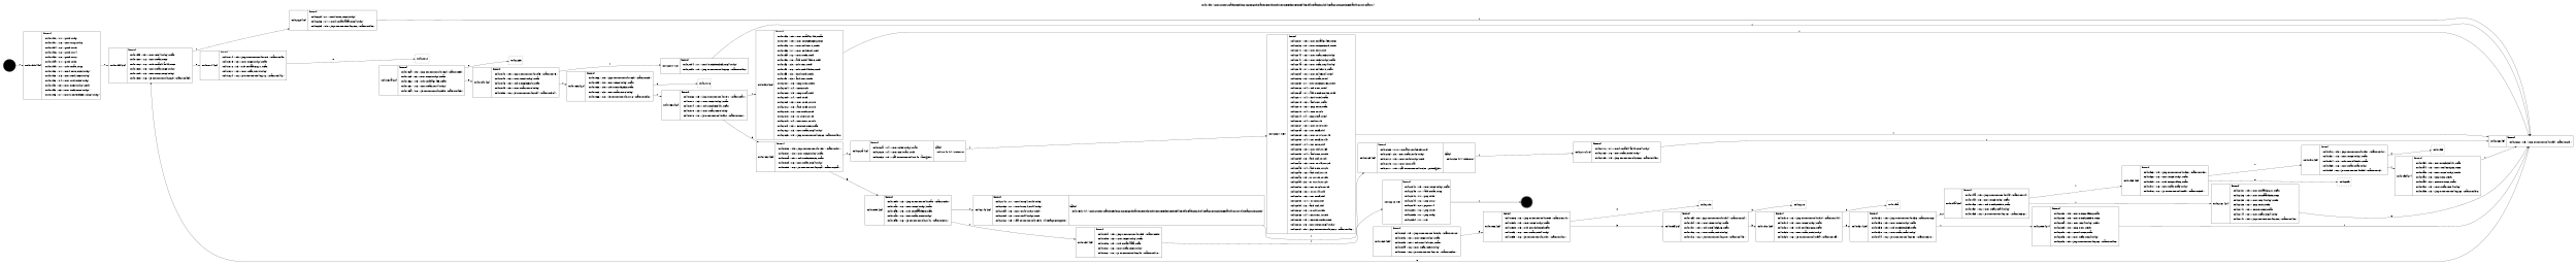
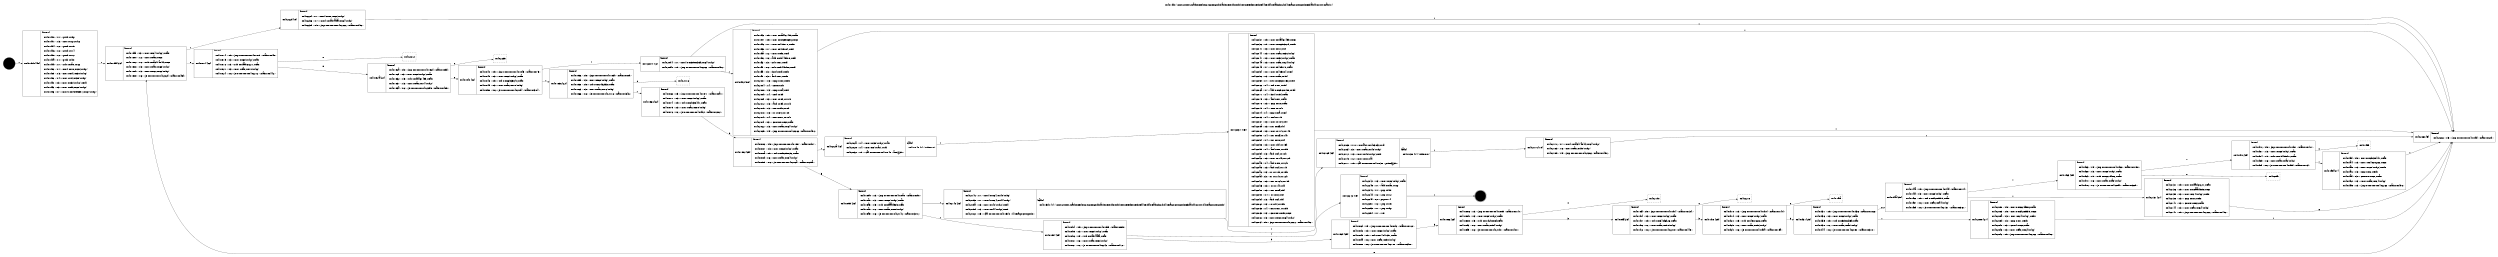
  digraph {
    label="0x401dd0 (/mnt/c/Users/mathe/Desktop/tcc/POCII/binaries/extr_linuxdriversnetethernetinteli40evfi40e_adminq.h_i40e_aq_rc_to_posix_Final-ollvm.out::main(0))"
    labelloc=t
    rankdir=LR
    node [shape=record]
    Entry [fillcolor=black height=0.3 shape=circle style=filled width=0.3]
    n2 [label="{\n     0x401dd0 [45]\l\n     | [instrs]\l\n     &nbsp;&nbsp;0x401dd0 \<+1\>: push %rbp\l\n     &nbsp;&nbsp;0x401dd1 \<+3\>: mov %rsp,%rbp\l\n     &nbsp;&nbsp;0x401dd4 \<+2\>: push %r15\l\n     &nbsp;&nbsp;0x401dd6 \<+2\>: push %r14\l\n     &nbsp;&nbsp;0x401dd8 \<+2\>: push %r12\l\n     &nbsp;&nbsp;0x401dda \<+1\>: push %rbx\l\n     &nbsp;&nbsp;0x401ddb \<+7\>: sub $0xa0,%rsp\l\n     &nbsp;&nbsp;0x401de2 \<+7\>: movl $0x0,-0x2c(%rbp)\l\n     &nbsp;&nbsp;0x401de9 \<+3\>: mov %edi,-0x30(%rbp)\l\n     &nbsp;&nbsp;0x401dec \<+4\>: mov %rsi,-0x38(%rbp)\l\n     &nbsp;&nbsp;0x401df0 \<+3\>: mov -0x30(%rbp),%edi\l\n     &nbsp;&nbsp;0x401df3 \<+3\>: mov %edi,-0x28(%rbp)\l\n     &nbsp;&nbsp;0x401df6 \<+7\>: movl $0x75495eb1,-0x64(%rbp)\l\n  }"]
    n3 [label="{\n     0x401dfd [23]\l\n     | [instrs]\l\n     &nbsp;&nbsp;0x401dfd \<+3\>: mov -0x64(%rbp),%eax\l\n     &nbsp;&nbsp;0x401e00 \<+2\>: mov %eax,%ecx\l\n     &nbsp;&nbsp;0x401e02 \<+6\>: sub $0xa347a84d,%ecx\l\n     &nbsp;&nbsp;0x401e08 \<+3\>: mov %eax,-0x68(%rbp)\l\n     &nbsp;&nbsp;0x401e0b \<+3\>: mov %ecx,-0x6c(%rbp)\l\n     &nbsp;&nbsp;0x401e0e \<+6\>: je 000000000040222f \<main+0x45f\>\l\n  }"]
    n4 [label="{\n     0x40222f [19]\l\n     | [instrs]\l\n     &nbsp;&nbsp;0x40222f \<+7\>: movl $0x0,-0x2c(%rbp)\l\n     &nbsp;&nbsp;0x402236 \<+7\>: movl $0xab7aafa,-0x64(%rbp)\l\n     &nbsp;&nbsp;0x40223d \<+5\>: jmp 000000000040226c \<main+0x49c\>\l\n  }"]
    n5 [label="{\n     0x401e14 [22]\l\n     | [instrs]\l\n     &nbsp;&nbsp;0x401e14 \<+5\>: jmp 0000000000401e19 \<main+0x49\>\l\n     &nbsp;&nbsp;0x401e19 \<+3\>: mov -0x68(%rbp),%eax\l\n     &nbsp;&nbsp;0x401e1c \<+5\>: sub $0xaad61221,%eax\l\n     &nbsp;&nbsp;0x401e21 \<+3\>: mov %eax,-0x70(%rbp)\l\n     &nbsp;&nbsp;0x401e24 \<+6\>: je 0000000000402212 \<main+0x442\>\l\n  }"]
    n6 [label="{\n     0x40226c [5]\l\n     | [instrs]\l\n     &nbsp;&nbsp;0x40226c \<+5\>: jmp 0000000000401dfd \<main+0x2d\>\l\n  }"]
    n7 [label="{\n     0x402212\l\n  }" style=dashed]
    n8 [label="{\n     0x401e2a [22]\l\n     | [instrs]\l\n     &nbsp;&nbsp;0x401e2a \<+5\>: jmp 0000000000401e2f \<main+0x5f\>\l\n     &nbsp;&nbsp;0x401e2f \<+3\>: mov -0x68(%rbp),%eax\l\n     &nbsp;&nbsp;0x401e32 \<+5\>: sub $0xaf461499,%eax\l\n     &nbsp;&nbsp;0x401e37 \<+3\>: mov %eax,-0x74(%rbp)\l\n     &nbsp;&nbsp;0x401e3a \<+6\>: je 0000000000402255 \<main+0x485\>\l\n  }"]
    n9 [label="{\n     0x402255\l\n  }" style=dashed]
    n10 [label="{\n     0x401e40 [22]\l\n     | [instrs]\l\n     &nbsp;&nbsp;0x401e40 \<+5\>: jmp 0000000000401e45 \<main+0x75\>\l\n     &nbsp;&nbsp;0x401e45 \<+3\>: mov -0x68(%rbp),%eax\l\n     &nbsp;&nbsp;0x401e48 \<+5\>: sub $0xc69c5c7b,%eax\l\n     &nbsp;&nbsp;0x401e4d \<+3\>: mov %eax,-0x78(%rbp)\l\n     &nbsp;&nbsp;0x401e50 \<+6\>: je 00000000004020d4 \<main+0x304\>\l\n  }"]
    Exit [fillcolor=black height=0.3 peripheries=2 shape=circle style=filled width=0.3]
    n12 [label="{\n     0x4020d4 [12]\l\n     | [instrs]\l\n     &nbsp;&nbsp;0x4020d4 \<+7\>: movl $0x58906b5f,-0x64(%rbp)\l\n     &nbsp;&nbsp;0x4020db \<+5\>: jmp 000000000040226c \<main+0x49c\>\l\n  }"]
    n13 [label="{\n     0x401e56 [22]\l\n     | [instrs]\l\n     &nbsp;&nbsp;0x401e56 \<+5\>: jmp 0000000000401e5b \<main+0x8b\>\l\n     &nbsp;&nbsp;0x401e5b \<+3\>: mov -0x68(%rbp),%eax\l\n     &nbsp;&nbsp;0x401e5e \<+5\>: sub $0xc7d52fe3,%eax\l\n     &nbsp;&nbsp;0x401e63 \<+3\>: mov %eax,-0x7c(%rbp)\l\n     &nbsp;&nbsp;0x401e66 \<+6\>: je 0000000000402116 \<main+0x346\>\l\n  }"]
    n14 [label="{\n     0x40217c [18]\l\n     | [instrs]\l\n     &nbsp;&nbsp;0x40217c \<+7\>: movl $0xa347a84d,-0x64(%rbp)\l\n     &nbsp;&nbsp;0x402183 \<+6\>: mov %eax,-0xb0(%rbp)\l\n     &nbsp;&nbsp;0x402189 \<+5\>: jmp 000000000040226c \<main+0x49c\>\l\n  }"]
    n15 [label="{\n     0x402116\l\n  }" style=dashed]
    n16 [label="{\n     0x401e6c [22]\l\n     | [instrs]\l\n     &nbsp;&nbsp;0x401e6c \<+5\>: jmp 0000000000401e71 \<main+0xa1\>\l\n     &nbsp;&nbsp;0x401e71 \<+3\>: mov -0x68(%rbp),%eax\l\n     &nbsp;&nbsp;0x401e74 \<+5\>: sub $0xcbc984d1,%eax\l\n     &nbsp;&nbsp;0x401e79 \<+3\>: mov %eax,-0x80(%rbp)\l\n     &nbsp;&nbsp;0x401e7c \<+6\>: je 0000000000401fd2 \<main+0x202\>\l\n  }"]
    n17 [label="{\n     0x402165 [23]\l\n     | [instrs]\l\n     &nbsp;&nbsp;0x402165 \<+10\>: movabs $0x4030f2,%rdi\l\n     &nbsp;&nbsp;0x40216f \<+3\>: mov %eax,-0x48(%rbp)\l\n     &nbsp;&nbsp;0x402172 \<+3\>: mov -0x48(%rbp),%esi\l\n     &nbsp;&nbsp;0x402175 \<+2\>: mov $0x0,%al\l\n     &nbsp;&nbsp;0x402177 \<+5\>: call 0000000000401030 \<printf@plt\>\l\n     | [calls]\l\n     &nbsp;&nbsp;0x401030 \{1\} (unknown)\l\n  }"]
    n18 [label="{\n     0x401fd2 [88]\l\n     | [instrs]\l\n     &nbsp;&nbsp;0x401fd2 \<+5\>: mov $0xaf461499,%eax\l\n     &nbsp;&nbsp;0x401fd7 \<+5\>: mov $0xdce9869c,%ecx\l\n     &nbsp;&nbsp;0x401fdc \<+7\>: mov 0x405070,%edx\l\n     &nbsp;&nbsp;0x401fe3 \<+7\>: mov 0x405084,%esi\l\n     &nbsp;&nbsp;0x401fea \<+2\>: mov %edx,%edi\l\n     &nbsp;&nbsp;0x401fec \<+6\>: add $0xb449d08,%edi\l\n     &nbsp;&nbsp;0x401ff2 \<+3\>: sub $0x1,%edi\l\n     &nbsp;&nbsp;0x401ff5 \<+6\>: sub $0xb449d08,%edi\l\n     &nbsp;&nbsp;0x401ffb \<+3\>: imul %edi,%edx\l\n     &nbsp;&nbsp;0x401ffe \<+3\>: and $0x1,%edx\l\n     &nbsp;&nbsp;0x402001 \<+3\>: cmp $0x0,%edx\l\n     &nbsp;&nbsp;0x402004 \<+4\>: sete %r8b\l\n     &nbsp;&nbsp;0x402008 \<+3\>: cmp $0xa,%esi\l\n     &nbsp;&nbsp;0x40200b \<+4\>: setl %r9b\l\n     &nbsp;&nbsp;0x40200f \<+3\>: mov %r8b,%r10b\l\n     &nbsp;&nbsp;0x402012 \<+3\>: and %r9b,%r10b\l\n     &nbsp;&nbsp;0x402015 \<+3\>: xor %r9b,%r8b\l\n     &nbsp;&nbsp;0x402018 \<+3\>: or %r8b,%r10b\l\n     &nbsp;&nbsp;0x40201b \<+4\>: test $0x1,%r10b\l\n     &nbsp;&nbsp;0x40201f \<+3\>: cmovne %ecx,%eax\l\n     &nbsp;&nbsp;0x402022 \<+3\>: mov %eax,-0x64(%rbp)\l\n     &nbsp;&nbsp;0x402025 \<+5\>: jmp 000000000040226c \<main+0x49c\>\l\n  }"]
    n19 [label="{\n     0x401e82 [25]\l\n     | [instrs]\l\n     &nbsp;&nbsp;0x401e82 \<+5\>: jmp 0000000000401e87 \<main+0xb7\>\l\n     &nbsp;&nbsp;0x401e87 \<+3\>: mov -0x68(%rbp),%eax\l\n     &nbsp;&nbsp;0x401e8a \<+5\>: sub $0xdce9869c,%eax\l\n     &nbsp;&nbsp;0x401e8f \<+6\>: mov %eax,-0x84(%rbp)\l\n     &nbsp;&nbsp;0x401e95 \<+6\>: je 000000000040202a \<main+0x25a\>\l\n  }"]
    n20 [label="{\n     0x402037 [157]\l\n     | [instrs]\l\n     &nbsp;&nbsp;0x402037 \<+5\>: mov $0xaf461499,%ecx\l\n     &nbsp;&nbsp;0x40203c \<+5\>: mov $0xc69c5c7b,%edx\l\n     &nbsp;&nbsp;0x402041 \<+3\>: mov $0x1,%sil\l\n     &nbsp;&nbsp;0x402044 \<+3\>: mov %eax,-0x3c(%rbp)\l\n     &nbsp;&nbsp;0x402047 \<+3\>: mov -0x3c(%rbp),%eax\l\n     &nbsp;&nbsp;0x40204a \<+3\>: mov %eax,-0x24(%rbp)\l\n     &nbsp;&nbsp;0x40204d \<+7\>: mov 0x405070,%eax\l\n     &nbsp;&nbsp;0x402054 \<+8\>: mov 0x405084,%r8d\l\n     &nbsp;&nbsp;0x40205c \<+3\>: mov %eax,%r9d\l\n     &nbsp;&nbsp;0x40205f \<+7\>: sub $0xc9c00158,%r9d\l\n     &nbsp;&nbsp;0x402066 \<+4\>: sub $0x1,%r9d\l\n     &nbsp;&nbsp;0x40206a \<+7\>: add $0xc9c00158,%r9d\l\n     &nbsp;&nbsp;0x402071 \<+4\>: imul %r9d,%eax\l\n     &nbsp;&nbsp;0x402075 \<+3\>: and $0x1,%eax\l\n     &nbsp;&nbsp;0x402078 \<+3\>: cmp $0x0,%eax\l\n     &nbsp;&nbsp;0x40207b \<+4\>: sete %r10b\l\n     &nbsp;&nbsp;0x40207f \<+4\>: cmp $0xa,%r8d\l\n     &nbsp;&nbsp;0x402083 \<+4\>: setl %r11b\l\n     &nbsp;&nbsp;0x402087 \<+3\>: mov %r10b,%bl\l\n     &nbsp;&nbsp;0x40208a \<+3\>: xor $0xff,%bl\l\n     &nbsp;&nbsp;0x40208d \<+3\>: mov %r11b,%r14b\l\n     &nbsp;&nbsp;0x402090 \<+4\>: xor $0xff,%r14b\l\n     &nbsp;&nbsp;0x402094 \<+4\>: xor $0x0,%sil\l\n     &nbsp;&nbsp;0x402098 \<+3\>: mov %bl,%r15b\l\n     &nbsp;&nbsp;0x40209b \<+4\>: and $0x0,%r15b\l\n     &nbsp;&nbsp;0x40209f \<+3\>: and %sil,%r10b\l\n     &nbsp;&nbsp;0x4020a2 \<+3\>: mov %r14b,%r12b\l\n     &nbsp;&nbsp;0x4020a5 \<+4\>: and $0x0,%r12b\l\n     &nbsp;&nbsp;0x4020a9 \<+3\>: and %sil,%r11b\l\n     &nbsp;&nbsp;0x4020ac \<+3\>: or %r10b,%r15b\l\n     &nbsp;&nbsp;0x4020af \<+3\>: or %r11b,%r12b\l\n     &nbsp;&nbsp;0x4020b2 \<+3\>: xor %r12b,%r15b\l\n     &nbsp;&nbsp;0x4020b5 \<+3\>: or %r14b,%bl\l\n     &nbsp;&nbsp;0x4020b8 \<+3\>: xor $0xff,%bl\l\n     &nbsp;&nbsp;0x4020bb \<+4\>: or $0x0,%sil\l\n     &nbsp;&nbsp;0x4020bf \<+3\>: and %sil,%bl\l\n     &nbsp;&nbsp;0x4020c2 \<+3\>: or %bl,%r15b\l\n     &nbsp;&nbsp;0x4020c5 \<+4\>: test $0x1,%r15b\l\n     &nbsp;&nbsp;0x4020c9 \<+3\>: cmovne %edx,%ecx\l\n     &nbsp;&nbsp;0x4020cc \<+3\>: mov %ecx,-0x64(%rbp)\l\n     &nbsp;&nbsp;0x4020cf \<+5\>: jmp 000000000040226c \<main+0x49c\>\l\n  }"]
    n21 [label="{\n     0x40202a [13]\l\n     | [instrs]\l\n     &nbsp;&nbsp;0x40202a \<+4\>: mov -0x38(%rbp),%rax\l\n     &nbsp;&nbsp;0x40202e \<+4\>: mov 0x8(%rax),%rdi\l\n     &nbsp;&nbsp;0x402032 \<+5\>: call 0000000000401040 \<atoi@plt\>\l\n     | [calls]\l\n     &nbsp;&nbsp;0x401040 \{1\} (unknown)\l\n  }"]
    n22 [label="{\n     0x401e9b [25]\l\n     | [instrs]\l\n     &nbsp;&nbsp;0x401e9b \<+5\>: jmp 0000000000401ea0 \<main+0xd0\>\l\n     &nbsp;&nbsp;0x401ea0 \<+3\>: mov -0x68(%rbp),%eax\l\n     &nbsp;&nbsp;0x401ea3 \<+5\>: sub $0xeaaad985,%eax\l\n     &nbsp;&nbsp;0x401ea8 \<+6\>: mov %eax,-0x88(%rbp)\l\n     &nbsp;&nbsp;0x401eae \<+6\>: je 000000000040214c \<main+0x37c\>\l\n  }"]
    n23 [label="{\n     0x40214c [25]\l\n     | [instrs]\l\n     &nbsp;&nbsp;0x40214c \<+7\>: movl $0x64,-0x40(%rbp)\l\n     &nbsp;&nbsp;0x402153 \<+7\>: movl $0x64,-0x44(%rbp)\l\n     &nbsp;&nbsp;0x40215a \<+3\>: mov -0x40(%rbp),%edi\l\n     &nbsp;&nbsp;0x40215d \<+3\>: mov -0x44(%rbp),%esi\l\n     &nbsp;&nbsp;0x402160 \<+5\>: call 00000000004015d0 \<i40e_aq_rc_to_posix\>\l\n     | [calls]\l\n     &nbsp;&nbsp;0x4015d0 \{1\} (/mnt/c/Users/mathe/Desktop/tcc/POCII/binaries/extr_linuxdriversnetethernetinteli40evfi40e_adminq.h_i40e_aq_rc_to_posix_Final-ollvm.out::i40e_aq_rc_to_posix)\l\n  }"]
    n24 [label="{\n     0x401eb4 [25]\l\n     | [instrs]\l\n     &nbsp;&nbsp;0x401eb4 \<+5\>: jmp 0000000000401eb9 \<main+0xe9\>\l\n     &nbsp;&nbsp;0x401eb9 \<+3\>: mov -0x68(%rbp),%eax\l\n     &nbsp;&nbsp;0x401ebc \<+5\>: sub $0xab7aafa,%eax\l\n     &nbsp;&nbsp;0x401ec1 \<+6\>: mov %eax,-0x8c(%rbp)\l\n     &nbsp;&nbsp;0x401ec7 \<+6\>: je 0000000000402242 \<main+0x472\>\l\n  }"]
    n25 [label="{\n     0x402242 [19]\l\n     | [instrs]\l\n     &nbsp;&nbsp;0x402242 \<+3\>: mov -0x2c(%rbp),%eax\l\n     &nbsp;&nbsp;0x402245 \<+7\>: add $0xa0,%rsp\l\n     &nbsp;&nbsp;0x40224c \<+1\>: pop %rbx\l\n     &nbsp;&nbsp;0x40224d \<+2\>: pop %r12\l\n     &nbsp;&nbsp;0x40224f \<+2\>: pop %r14\l\n     &nbsp;&nbsp;0x402251 \<+2\>: pop %r15\l\n     &nbsp;&nbsp;0x402253 \<+1\>: pop %rbp\l\n     &nbsp;&nbsp;0x402254 \<+1\>: ret\l\n  }"]
    n26 [label="{\n     0x401ecd [25]\l\n     | [instrs]\l\n     &nbsp;&nbsp;0x401ecd \<+5\>: jmp 0000000000401ed2 \<main+0x102\>\l\n     &nbsp;&nbsp;0x401ed2 \<+3\>: mov -0x68(%rbp),%eax\l\n     &nbsp;&nbsp;0x401ed5 \<+5\>: sub $0x14841cb1,%eax\l\n     &nbsp;&nbsp;0x401eda \<+6\>: mov %eax,-0x90(%rbp)\l\n     &nbsp;&nbsp;0x401ee0 \<+6\>: je 000000000040218e \<main+0x3be\>\l\n  }"]
    n27 [label="{\n     0x401f95\l\n  }" style=dashed]
    n28 [label="{\n     0x401ee6 [25]\l\n     | [instrs]\l\n     &nbsp;&nbsp;0x401ee6 \<+5\>: jmp 0000000000401eeb \<main+0x11b\>\l\n     &nbsp;&nbsp;0x401eeb \<+3\>: mov -0x68(%rbp),%eax\l\n     &nbsp;&nbsp;0x401eee \<+5\>: sub $0x1b2b0e8f,%eax\l\n     &nbsp;&nbsp;0x401ef3 \<+6\>: mov %eax,-0x94(%rbp)\l\n     &nbsp;&nbsp;0x401ef9 \<+6\>: je 00000000004021d0 \<main+0x400\>\l\n  }"]
    n29 [label="{\n     0x401f9f [27]\l\n     | [instrs]\l\n     &nbsp;&nbsp;0x401f9f \<+5\>: mov $0xcbc984d1,%eax\l\n     &nbsp;&nbsp;0x401fa4 \<+5\>: mov $0x4ec762cc,%ecx\l\n     &nbsp;&nbsp;0x401fa9 \<+3\>: mov -0x28(%rbp),%edx\l\n     &nbsp;&nbsp;0x401fac \<+3\>: cmp $0x2,%edx\l\n     &nbsp;&nbsp;0x401faf \<+3\>: cmovne %ecx,%eax\l\n     &nbsp;&nbsp;0x401fb2 \<+3\>: mov %eax,-0x64(%rbp)\l\n     &nbsp;&nbsp;0x401fb5 \<+5\>: jmp 000000000040226c \<main+0x49c\>\l\n  }"]
    n30 [label="{\n     0x4021d0\l\n  }" style=dashed]
    n31 [label="{\n     0x401eff [25]\l\n     | [instrs]\l\n     &nbsp;&nbsp;0x401eff \<+5\>: jmp 0000000000401f04 \<main+0x134\>\l\n     &nbsp;&nbsp;0x401f04 \<+3\>: mov -0x68(%rbp),%eax\l\n     &nbsp;&nbsp;0x401f07 \<+5\>: sub $0x340f6b26,%eax\l\n     &nbsp;&nbsp;0x401f0c \<+6\>: mov %eax,-0x98(%rbp)\l\n     &nbsp;&nbsp;0x401f12 \<+6\>: je 000000000040221e \<main+0x44e\>\l\n  }"]
    n32 [label="{\n     0x401f7c [25]\l\n     | [instrs]\l\n     &nbsp;&nbsp;0x401f7c \<+5\>: jmp 0000000000401f81 \<main+0x1b1\>\l\n     &nbsp;&nbsp;0x401f81 \<+3\>: mov -0x68(%rbp),%eax\l\n     &nbsp;&nbsp;0x401f84 \<+5\>: sub $0x75495eb1,%eax\l\n     &nbsp;&nbsp;0x401f89 \<+6\>: mov %eax,-0xac(%rbp)\l\n     &nbsp;&nbsp;0x401f8f \<+6\>: je 0000000000401f9f \<main+0x1cf\>\l\n  }"]
    n33 [label="{\n     0x40221e\l\n  }" style=dashed]
    n34 [label="{\n     0x401f18 [25]\l\n     | [instrs]\l\n     &nbsp;&nbsp;0x401f18 \<+5\>: jmp 0000000000401f1d \<main+0x14d\>\l\n     &nbsp;&nbsp;0x401f1d \<+3\>: mov -0x68(%rbp),%eax\l\n     &nbsp;&nbsp;0x401f20 \<+5\>: sub $0x4ec762cc,%eax\l\n     &nbsp;&nbsp;0x401f25 \<+6\>: mov %eax,-0x9c(%rbp)\l\n     &nbsp;&nbsp;0x401f2b \<+6\>: je 0000000000401fba \<main+0x1ea\>\l\n  }"]
    n35 [label="{\n     0x4020fb\l\n  }" style=dashed]
    n36 [label="{\n     0x401fba\l\n  }" style=dashed]
    n37 [label="{\n     0x401f31 [25]\l\n     | [instrs]\l\n     &nbsp;&nbsp;0x401f31 \<+5\>: jmp 0000000000401f36 \<main+0x166\>\l\n     &nbsp;&nbsp;0x401f36 \<+3\>: mov -0x68(%rbp),%eax\l\n     &nbsp;&nbsp;0x401f39 \<+5\>: sub $0x58906b5f,%eax\l\n     &nbsp;&nbsp;0x401f3e \<+6\>: mov %eax,-0xa0(%rbp)\l\n     &nbsp;&nbsp;0x401f44 \<+6\>: je 00000000004020e0 \<main+0x310\>\l\n  }"]
    n38 [label="{\n     0x401f63 [25]\l\n     | [instrs]\l\n     &nbsp;&nbsp;0x401f63 \<+5\>: jmp 0000000000401f68 \<main+0x198\>\l\n     &nbsp;&nbsp;0x401f68 \<+3\>: mov -0x68(%rbp),%eax\l\n     &nbsp;&nbsp;0x401f6b \<+5\>: sub $0x667dfeec,%eax\l\n     &nbsp;&nbsp;0x401f70 \<+6\>: mov %eax,-0xa8(%rbp)\l\n     &nbsp;&nbsp;0x401f76 \<+6\>: je 00000000004020fb \<main+0x32b\>\l\n  }"]
    n39 [label="{\n     0x401f4a [25]\l\n     | [instrs]\l\n     &nbsp;&nbsp;0x401f4a \<+5\>: jmp 0000000000401f4f \<main+0x17f\>\l\n     &nbsp;&nbsp;0x401f4f \<+3\>: mov -0x68(%rbp),%eax\l\n     &nbsp;&nbsp;0x401f52 \<+5\>: sub $0x5b285f89,%eax\l\n     &nbsp;&nbsp;0x401f57 \<+6\>: mov %eax,-0xa4(%rbp)\l\n     &nbsp;&nbsp;0x401f5d \<+6\>: je 0000000000402131 \<main+0x361\>\l\n  }"]
    n40 [label="{\n     0x4020e0 [27]\l\n     | [instrs]\l\n     &nbsp;&nbsp;0x4020e0 \<+5\>: mov $0x667dfeec,%eax\l\n     &nbsp;&nbsp;0x4020e5 \<+5\>: mov $0x5b285f89,%ecx\l\n     &nbsp;&nbsp;0x4020ea \<+3\>: mov -0x24(%rbp),%edx\l\n     &nbsp;&nbsp;0x4020ed \<+3\>: cmp $0x1,%edx\l\n     &nbsp;&nbsp;0x4020f0 \<+3\>: cmovl %ecx,%eax\l\n     &nbsp;&nbsp;0x4020f3 \<+3\>: mov %eax,-0x64(%rbp)\l\n     &nbsp;&nbsp;0x4020f6 \<+5\>: jmp 000000000040226c \<main+0x49c\>\l\n  }"]
    n41 [label="{\n     0x402131 [27]\l\n     | [instrs]\l\n     &nbsp;&nbsp;0x402131 \<+5\>: mov $0xaad61221,%eax\l\n     &nbsp;&nbsp;0x402136 \<+5\>: mov $0xeaaad985,%ecx\l\n     &nbsp;&nbsp;0x40213b \<+3\>: mov -0x24(%rbp),%edx\l\n     &nbsp;&nbsp;0x40213e \<+3\>: cmp $0x0,%edx\l\n     &nbsp;&nbsp;0x402141 \<+3\>: cmove %ecx,%eax\l\n     &nbsp;&nbsp;0x402144 \<+3\>: mov %eax,-0x64(%rbp)\l\n     &nbsp;&nbsp;0x402147 \<+5\>: jmp 000000000040226c \<main+0x49c\>\l\n  }"]
    Entry -> n2 [label=" 1"]
    n2 -> n3 [label=" 1"]
    n3 -> n4 [label=" 1"]
    n3 -> n5 [label=" 8"]
    n4 -> n6 [label=" 1"]
    n5 -> n7 [label=" 0"]
+   n5 -> n8 [label=" 8"]
    n6 -> n3 [label=" 8"]
    n8 -> n9 [label=" 0"]
    n8 -> n10 [label=" 8"]
    n10 -> n12 [label=" 1"]
    n10 -> n13 [label=" 7"]
    n12 -> n6 [label=" 1"]
    n13 -> n15 [label=" 0"]
    n13 -> n16 [label=" 7"]
    n14 -> n6 [label=" 1"]
-   n16 -> n18 [label=" 1"]
+   n12 -> n18 [label=" 1"]
    n16 -> n19 [label=" 6"]
    n17 -> n14 [label=" 1"]
    n18 -> n6 [label=" 1"]
    n19 -> n21 [label=" 1"]
    n19 -> n22 [label=" 5"]
    n20 -> n6 [label=" 1"]
    n21 -> n20 [label=" 1"]
    n22 -> n23 [label=" 1"]
    n22 -> n24 [label=" 1"]
    n23 -> n17 [label=" 1"]
    n24 -> n25 [label=" 1"]
+   n24 -> n26 [label=" 3"]
    n25 -> Exit [label=" 1"]
    n26 -> n28 [label=" 3"]
    n28 -> n30 [label=" 0"]
    n28 -> n31 [label=" 3"]
    n29 -> n6 [label=" 1"]
    n31 -> n33 [label=" 0"]
    n31 -> n34 [label=" 3"]
    n32 -> n27 [label=" 0"]
    n32 -> n29 [label=" 1"]
    n34 -> n36 [label=" 0"]
    n34 -> n37 [label=" 3"]
    n37 -> n39 [label=" 2"]
    n37 -> n40 [label=" 1"]
    n38 -> n32 [label=" 1"]
    n38 -> n35 [label=" 0"]
    n39 -> n38 [label=" 1"]
    n39 -> n41 [label=" 1"]
    n40 -> n6 [label=" 1"]
    n41 -> n6 [label=" 8"]
  }
